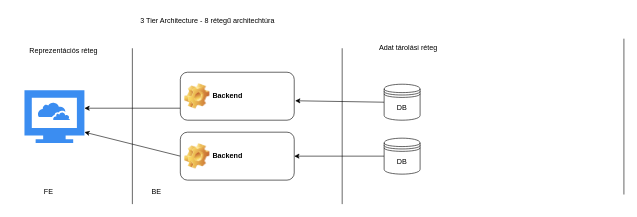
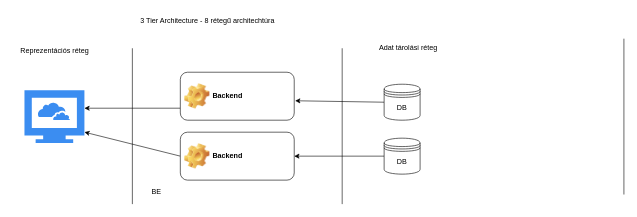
  <mxCell id="0" />
  <mxCell id="1" parent="0" />
  <mxCell id="2" style="edgeStyle=none;html=1;exitX=0;exitY=0.75;exitDx=0;exitDy=0;entryX=1;entryY=0.341;entryDx=0;entryDy=0;entryPerimeter=0;" edge="1" parent="1" source="3" target="10"><mxGeometry relative="1" as="geometry" /></mxCell>
  <mxCell id="3" value="Backend" style="label;whiteSpace=wrap;html=1;image=img/clipart/Gear_128x128.png" vertex="1" parent="1"><mxGeometry x="300" y="120" width="190" height="80" as="geometry" /></mxCell>
  <mxCell id="4" style="edgeStyle=none;html=1;exitX=0;exitY=0.5;exitDx=0;exitDy=0;entryX=1;entryY=0.795;entryDx=0;entryDy=0;entryPerimeter=0;" edge="1" parent="1" source="5" target="10"><mxGeometry relative="1" as="geometry" /></mxCell>
  <mxCell id="5" value="Backend" style="label;whiteSpace=wrap;html=1;image=img/clipart/Gear_128x128.png" vertex="1" parent="1"><mxGeometry x="300" y="220" width="190" height="80" as="geometry" /></mxCell>
  <mxCell id="6" style="edgeStyle=none;html=1;exitX=0;exitY=0.5;exitDx=0;exitDy=0;entryX=1.008;entryY=0.595;entryDx=0;entryDy=0;entryPerimeter=0;" edge="1" parent="1" source="7" target="3"><mxGeometry relative="1" as="geometry" /></mxCell>
  <mxCell id="7" value="DB&lt;br&gt;" style="shape=datastore;whiteSpace=wrap;html=1;" vertex="1" parent="1"><mxGeometry x="640" y="140" width="60" height="60" as="geometry" /></mxCell>
  <mxCell id="8" style="edgeStyle=none;html=1;exitX=0;exitY=0.5;exitDx=0;exitDy=0;entryX=1;entryY=0.5;entryDx=0;entryDy=0;" edge="1" parent="1" source="9" target="5"><mxGeometry relative="1" as="geometry" /></mxCell>
  <mxCell id="9" value="DB&lt;br&gt;" style="shape=datastore;whiteSpace=wrap;html=1;" vertex="1" parent="1"><mxGeometry x="640" y="230" width="60" height="60" as="geometry" /></mxCell>
  <mxCell id="10" value="" style="sketch=0;html=1;aspect=fixed;strokeColor=none;shadow=0;align=center;verticalAlign=top;fillColor=#3B8DF1;shape=mxgraph.gcp2.cloud_computer" vertex="1" parent="1"><mxGeometry x="40" y="150" width="100" height="88" as="geometry" /></mxCell>
  <mxCell id="11" value="" style="endArrow=none;html=1;" edge="1" parent="1"><mxGeometry width="50" height="50" relative="1" as="geometry"><mxPoint x="1040" y="324" as="sourcePoint" /><mxPoint x="1040" y="64" as="targetPoint" /></mxGeometry></mxCell>
  <mxCell id="12" value="" style="endArrow=none;html=1;" edge="1" parent="1"><mxGeometry width="50" height="50" relative="1" as="geometry"><mxPoint x="570" y="340" as="sourcePoint" /><mxPoint x="570" y="80" as="targetPoint" /></mxGeometry></mxCell>
- <mxCell id="13" value="Reprezentációs réteg" style="text;html=1;align=center;verticalAlign=middle;resizable=0;points=[];autosize=1;strokeColor=none;fillColor=none;" vertex="1" parent="1"><mxGeometry x="35" y="70" width="140" height="30" as="geometry" /></mxCell>
+ <mxCell id="13" value="Reprezentációs réteg" style="text;html=1;align=center;verticalAlign=middle;resizable=0;points=[];autosize=1;strokeColor=none;fillColor=none;" vertex="1" parent="1"><mxGeometry x="20" y="70" width="140" height="30" as="geometry" /></mxCell>
  <mxCell id="14" value="3 Tier Architecture - 8 rétegű architechtúra" style="text;html=1;align=center;verticalAlign=middle;resizable=0;points=[];autosize=1;strokeColor=none;fillColor=none;" vertex="1" parent="1"><mxGeometry x="220" y="20" width="250" height="30" as="geometry" /></mxCell>
  <mxCell id="15" value="" style="endArrow=none;html=1;" edge="1" parent="1"><mxGeometry width="50" height="50" relative="1" as="geometry"><mxPoint x="220" y="340" as="sourcePoint" /><mxPoint x="220" y="80" as="targetPoint" /></mxGeometry></mxCell>
  <mxCell id="16" value="Adat tárolási réteg" style="text;html=1;align=center;verticalAlign=middle;resizable=0;points=[];autosize=1;strokeColor=none;fillColor=none;" vertex="1" parent="1"><mxGeometry x="620" y="65" width="120" height="30" as="geometry" /></mxCell>
- <mxCell id="17" value="FE" style="text;html=1;align=center;verticalAlign=middle;resizable=0;points=[];autosize=1;strokeColor=none;fillColor=none;" vertex="1" parent="1"><mxGeometry x="60" y="305" width="40" height="30" as="geometry" /></mxCell>
  <mxCell id="18" value="BE" style="text;html=1;align=center;verticalAlign=middle;resizable=0;points=[];autosize=1;strokeColor=none;fillColor=none;" vertex="1" parent="1"><mxGeometry x="240" y="305" width="40" height="30" as="geometry" /></mxCell>
